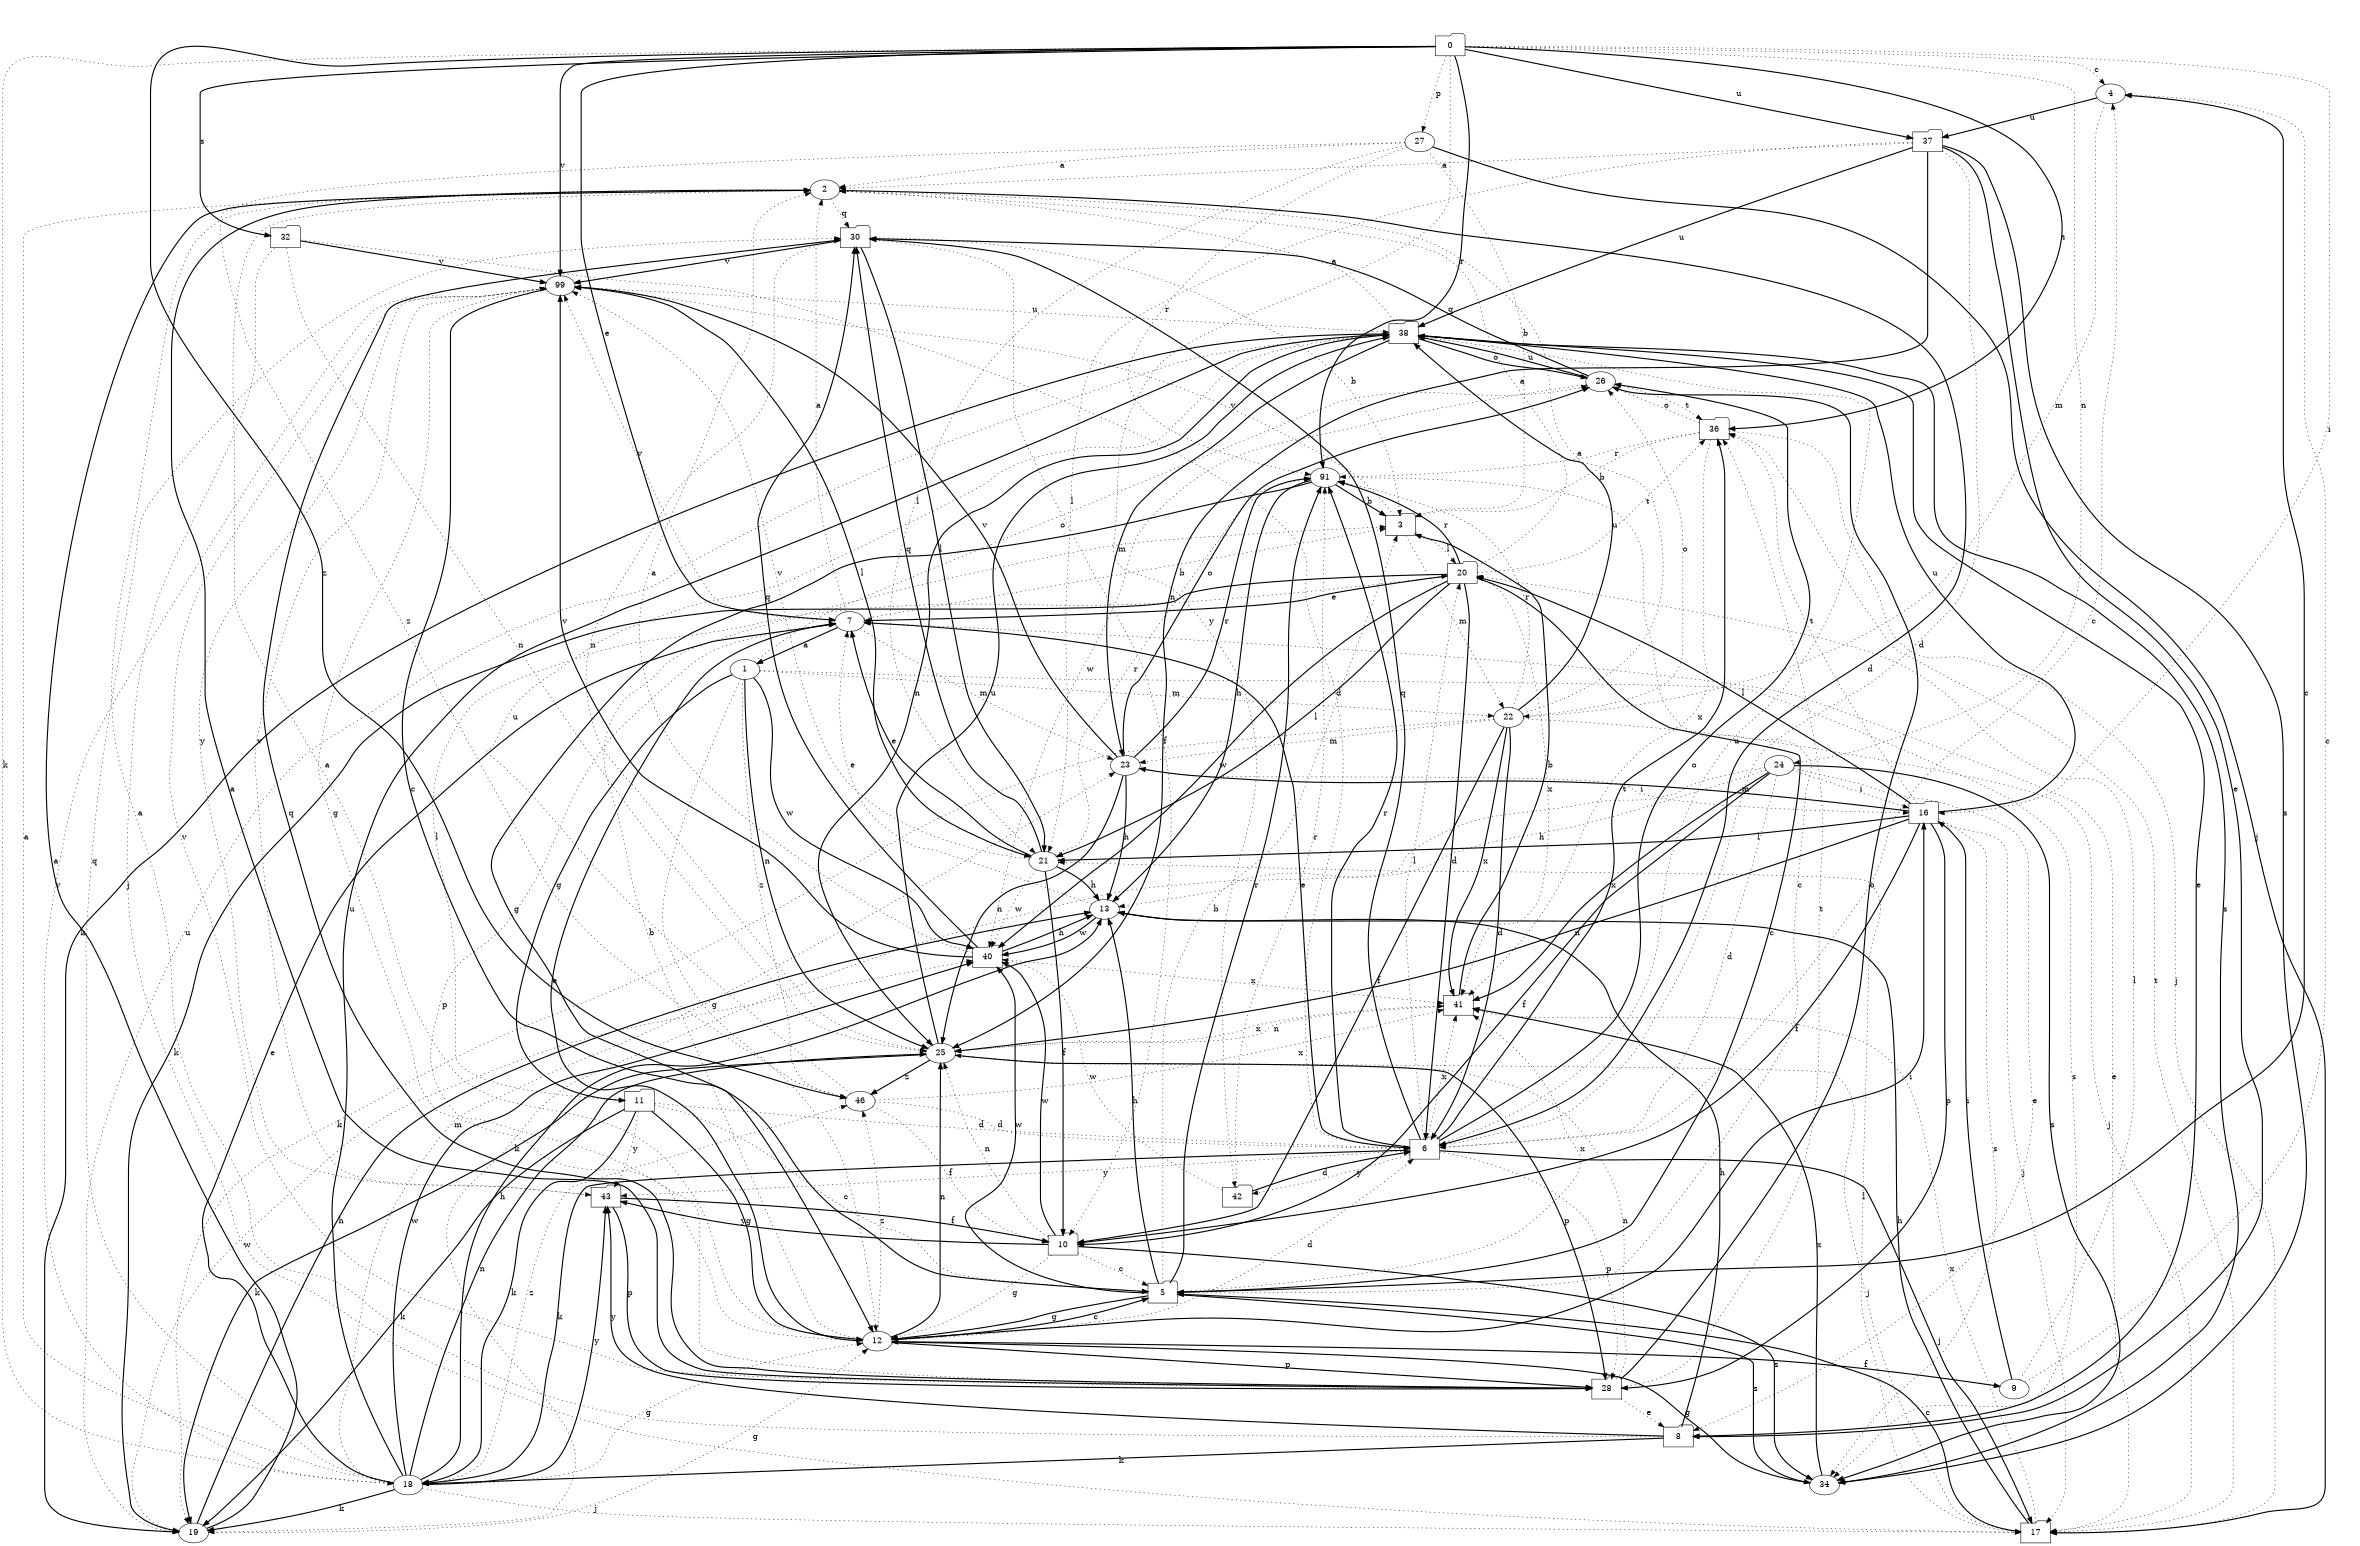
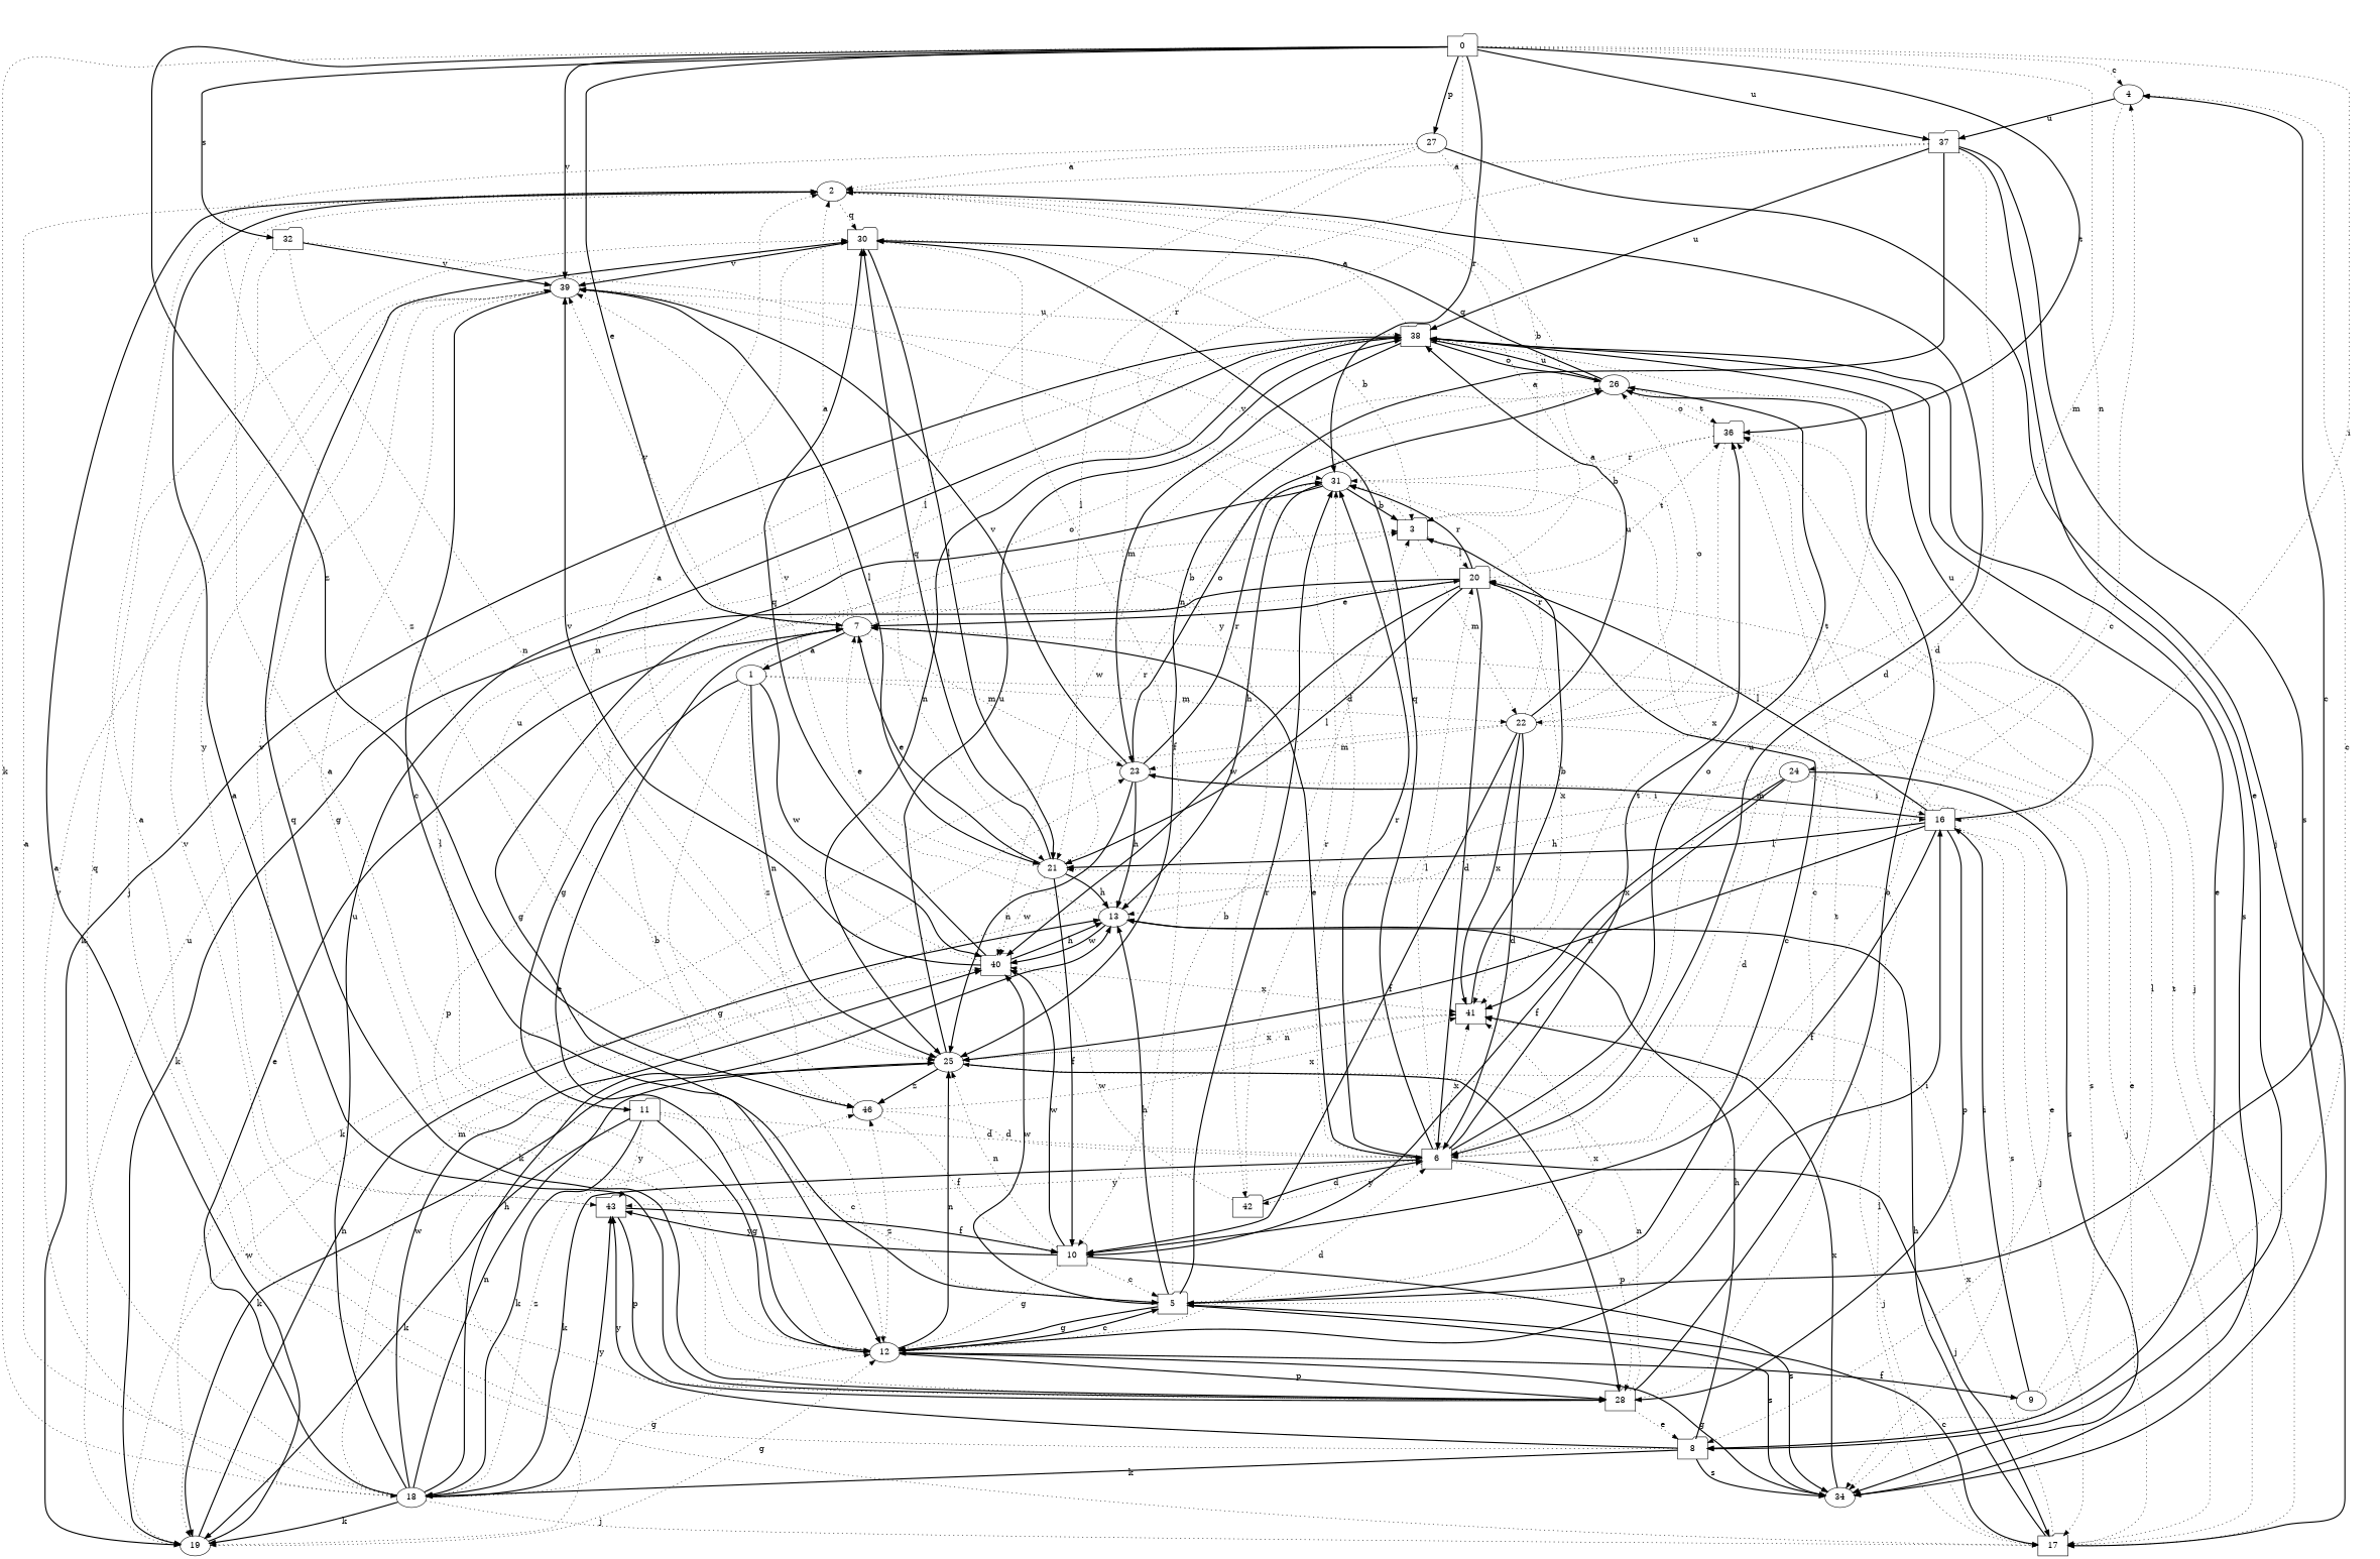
  strict digraph {
    node [shape=ellipse]
    edge [style=bold]
    4
    0 [shape=folder]
    7
    16 [shape=folder]
    18
    24
    27
-   31 [label=91]
+   31
    32 [shape=folder]
    36 [shape=folder]
    37 [shape=folder]
-   39 [label=99]
+   39
    42 [shape=folder]
    46
    22
    1
    2
    3 [shape=folder]
    28 [shape=folder]
    23
    25
    34
    20 [shape=folder]
    17 [shape=folder]
    38 [shape=folder]
    10 [shape=folder]
    21
    12
    40 [shape=folder]
    30 [shape=folder]
    13
    43 [shape=folder]
    19
    6 [shape=folder]
    41 [shape=folder]
    8 [shape=folder]
    5 [shape=folder]
    26
    11 [shape=folder]
    9
    4 -> 37 [label=u]
    4 -> 22 [label=m style=dotted]
    0 -> 4 [label=c style=dotted]
    0 -> 7 [label=e]
    0 -> 16 [label=i style=dotted]
    0 -> 18 [label=k style=dotted]
    0 -> 24 [label=n style=dotted]
-   0 -> 27 [label=p style=dotted]
+   0 -> 27 [label=p]
    0 -> 31 [label=r]
    0 -> 32 [label=s]
    0 -> 36 [label=t]
    0 -> 37 [label=u]
    0 -> 39 [label=v]
    0 -> 42 [label=y style=dotted]
    0 -> 46 [label=z]
    7 -> 39 [label=v style=dotted]
    7 -> 1 [label=a]
    7 -> 2 [label=a style=dotted]
    7 -> 3 [label=b style=dotted]
    7 -> 28 [label=p style=dotted]
    7 -> 23 [label=m style=dotted]
    16 -> 36 [label=t style=dotted]
    16 -> 28 [label=p]
    16 -> 23 [label=m]
    16 -> 25 [label=n]
    16 -> 34 [label=s style=dotted]
    16 -> 20 [label=l]
    16 -> 17 [label=j style=dotted]
    16 -> 38 [label=u]
    16 -> 10 [label=f]
    16 -> 21 [label=l]
    18 -> 7 [label=e]
    18 -> 39 [label=v style=dotted]
    18 -> 46 [label=z style=dotted]
    18 -> 2 [label=a style=dotted]
    18 -> 23 [label=m style=dotted]
    18 -> 25 [label=n]
    18 -> 17 [label=j style=dotted]
    18 -> 38 [label=u]
    18 -> 12 [label=g style=dotted]
    18 -> 40 [label=w]
    18 -> 30 [label=q style=dotted]
    18 -> 13 [label=h]
    18 -> 43 [label=y]
    18 -> 19 [label=k]
    24 -> 16 [label=i style=dotted]
    24 -> 34 [label=s]
    24 -> 10 [label=f]
    24 -> 13 [label=h style=dotted]
    24 -> 19 [label=k style=dotted]
    24 -> 6 [label=d style=dotted]
    24 -> 41 [label=x]
    24 -> 8 [label=e style=dotted]
    27 -> 31 [label=r style=dotted]
    27 -> 46 [label=z style=dotted]
    27 -> 2 [label=a style=dotted]
    27 -> 3 [label=b style=dotted]
    27 -> 17 [label=j]
    27 -> 21 [label=l style=dotted]
    31 -> 3 [label=b]
    31 -> 12 [label=g]
    31 -> 13 [label=h]
    31 -> 5 [label=c style=dotted]
    32 -> 39 [label=v]
    32 -> 25 [label=n style=dotted]
    32 -> 17 [label=j style=dotted]
    32 -> 6 [label=d style=dotted]
    36 -> 31 [label=r style=dotted]
    36 -> 3 [label=b style=dotted]
    36 -> 17 [label=j style=dotted]
    36 -> 41 [label=x style=dotted]
    36 -> 26 [label=o style=dotted]
    37 -> 2 [label=a style=dotted]
    37 -> 25 [label=n]
    37 -> 34 [label=s]
    37 -> 38 [label=u]
    37 -> 21 [label=l style=dotted]
    37 -> 6 [label=d style=dotted]
    37 -> 8 [label=e]
    39 -> 38 [label=u style=dotted]
    39 -> 21 [label=l]
    39 -> 12 [label=g style=dotted]
    39 -> 43 [label=y style=dotted]
    39 -> 5 [label=c]
    42 -> 31 [label=r style=dotted]
    42 -> 40 [label=w style=dotted]
    42 -> 6 [label=d]
    46 -> 38 [label=u style=dotted]
    46 -> 10 [label=f style=dotted]
    46 -> 6 [label=d style=dotted]
    46 -> 41 [label=x style=dotted]
    22 -> 31 [label=r style=dotted]
    22 -> 2 [label=a style=dotted]
    22 -> 23 [label=m style=dotted]
    22 -> 17 [label=j style=dotted]
    22 -> 38 [label=u]
    22 -> 10 [label=f]
    22 -> 19 [label=k style=dotted]
    22 -> 6 [label=d]
    22 -> 41 [label=x]
    22 -> 26 [label=o style=dotted]
    1 -> 46 [label=z style=dotted]
    1 -> 22 [label=m style=dotted]
    1 -> 25 [label=n]
    1 -> 34 [label=s style=dotted]
    1 -> 12 [label=g style=dotted]
    1 -> 40 [label=w]
    1 -> 26 [label=o style=dotted]
    1 -> 11 [label=g]
    2 -> 30 [label=q style=dotted]
    2 -> 6 [label=d]
    3 -> 39 [label=v style=dotted]
    3 -> 22 [label=m style=dotted]
    3 -> 20 [label=l style=dotted]
    28 -> 36 [label=t style=dotted]
    28 -> 39 [label=v style=dotted]
    28 -> 2 [label=a]
    28 -> 25 [label=n style=dotted]
    28 -> 30 [label=q]
    28 -> 8 [label=e style=dotted]
    28 -> 26 [label=o]
    23 -> 16 [label=i style=dotted]
    23 -> 31 [label=r]
    23 -> 39 [label=v]
    23 -> 25 [label=n]
    23 -> 13 [label=h]
    23 -> 26 [label=o]
    25 -> 46 [label=z]
    25 -> 28 [label=p]
    25 -> 17 [label=j style=dotted]
    25 -> 38 [label=u]
    25 -> 19 [label=k]
    25 -> 41 [label=x style=dotted]
    34 -> 12 [label=g]
    34 -> 41 [label=x]
    20 -> 7 [label=e]
    20 -> 31 [label=r]
    20 -> 36 [label=t style=dotted]
    20 -> 2 [label=a style=dotted]
    20 -> 21 [label=l]
    20 -> 40 [label=w]
    20 -> 19 [label=k]
    20 -> 6 [label=d]
    20 -> 41 [label=x style=dotted]
    20 -> 5 [label=c]
    17 -> 7 [label=e style=dotted]
    17 -> 36 [label=t style=dotted]
    17 -> 21 [label=l style=dotted]
    17 -> 13 [label=h]
    17 -> 41 [label=x style=dotted]
    17 -> 5 [label=c]
    38 -> 2 [label=a style=dotted]
    38 -> 23 [label=m]
    38 -> 25 [label=n]
    38 -> 34 [label=s]
    38 -> 19 [label=k]
    38 -> 8 [label=e]
    38 -> 26 [label=o]
    10 -> 25 [label=n style=dotted]
    10 -> 34 [label=s]
    10 -> 12 [label=g style=dotted]
    10 -> 40 [label=w]
    10 -> 43 [label=y]
    10 -> 5 [label=c style=dotted]
    21 -> 7 [label=e]
    21 -> 31 [label=r style=dotted]
    21 -> 39 [label=v style=dotted]
    21 -> 10 [label=f]
    21 -> 40 [label=w style=dotted]
    21 -> 30 [label=q]
    21 -> 13 [label=h]
    12 -> 7 [label=e]
    12 -> 16 [label=i]
    12 -> 46 [label=z style=dotted]
    12 -> 2 [label=a style=dotted]
    12 -> 3 [label=b style=dotted]
    12 -> 28 [label=p]
    12 -> 25 [label=n]
    12 -> 6 [label=d style=dotted]
    12 -> 5 [label=c]
    12 -> 9 [label=f]
    40 -> 39 [label=v]
    40 -> 2 [label=a style=dotted]
    40 -> 30 [label=q]
    40 -> 13 [label=h]
    40 -> 41 [label=x style=dotted]
    30 -> 39 [label=v]
    30 -> 3 [label=b style=dotted]
    30 -> 25 [label=n style=dotted]
    30 -> 10 [label=f style=dotted]
    30 -> 21 [label=l]
    13 -> 7 [label=e style=dotted]
    13 -> 40 [label=w]
    43 -> 39 [label=v style=dotted]
    43 -> 28 [label=p]
    43 -> 10 [label=f]
    19 -> 2 [label=a]
    19 -> 38 [label=u style=dotted]
    19 -> 12 [label=g style=dotted]
    19 -> 40 [label=w style=dotted]
    19 -> 13 [label=h]
    6 -> 4 [label=c style=dotted]
    6 -> 7 [label=e]
    6 -> 18 [label=k]
    6 -> 31 [label=r]
    6 -> 36 [label=t]
    6 -> 42 [label=y style=dotted]
    6 -> 28 [label=p style=dotted]
    6 -> 20 [label=l style=dotted]
    6 -> 17 [label=j]
    6 -> 38 [label=u style=dotted]
    6 -> 30 [label=q]
    6 -> 43 [label=y style=dotted]
    6 -> 41 [label=x style=dotted]
    6 -> 26 [label=o]
    41 -> 3 [label=b]
    41 -> 25 [label=n style=dotted]
    8 -> 18 [label=k]
    8 -> 2 [label=a style=dotted]
+   8 -> 34 [label=s]
    8 -> 13 [label=h]
    8 -> 43 [label=y]
    5 -> 4 [label=c]
    5 -> 31 [label=r]
    5 -> 3 [label=b style=dotted]
    5 -> 34 [label=s]
    5 -> 12 [label=g]
    5 -> 40 [label=w]
    5 -> 13 [label=h]
    5 -> 41 [label=x style=dotted]
    26 -> 36 [label=t style=dotted]
    26 -> 38 [label=u]
    26 -> 40 [label=w style=dotted]
    26 -> 30 [label=q]
    11 -> 18 [label=k]
    11 -> 20 [label=l style=dotted]
    11 -> 12 [label=g]
    11 -> 43 [label=y style=dotted]
    11 -> 19 [label=k]
    11 -> 6 [label=d style=dotted]
    11 -> 5 [label=c style=dotted]
    9 -> 4 [label=c style=dotted]
    9 -> 16 [label=i]
    9 -> 20 [label=l style=dotted]
  }
